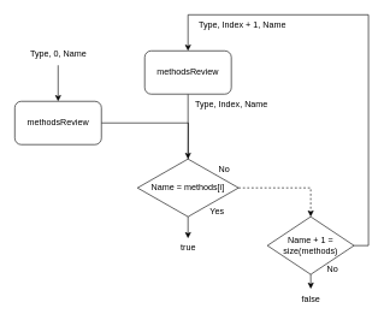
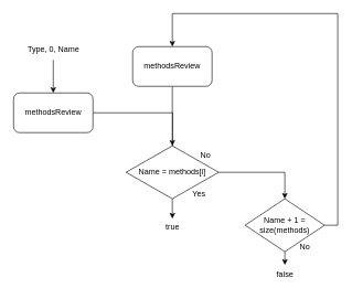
  <mxCell id="0" />
  <mxCell id="1" parent="0" />
  <mxCell id="2" style="edgeStyle=orthogonalEdgeStyle;rounded=0;orthogonalLoop=1;jettySize=auto;html=1;exitX=1;exitY=0.5;exitDx=0;exitDy=0;" edge="1" parent="1" source="3"><mxGeometry relative="1" as="geometry"><mxPoint x="260" y="270" as="targetPoint" /></mxGeometry></mxCell>
  <mxCell id="3" value="methodsReview" style="rounded=1;whiteSpace=wrap;html=1;" vertex="1" parent="1"><mxGeometry x="20" y="140" width="120" height="60" as="geometry" /></mxCell>
  <mxCell id="4" value="" style="endArrow=classic;html=1;rounded=0;entryX=0.5;entryY=0;entryDx=0;entryDy=0;" edge="1" parent="1" target="3"><mxGeometry width="50" height="50" relative="1" as="geometry"><mxPoint x="80" y="90" as="sourcePoint" /><mxPoint x="510" y="130" as="targetPoint" /></mxGeometry></mxCell>
  <mxCell id="5" value="Type, 0, Name" style="text;html=1;align=center;verticalAlign=middle;resizable=0;points=[];autosize=1;strokeColor=none;fillColor=none;" vertex="1" parent="1"><mxGeometry x="30" y="60" width="100" height="30" as="geometry" /></mxCell>
  <mxCell id="6" style="edgeStyle=orthogonalEdgeStyle;rounded=0;orthogonalLoop=1;jettySize=auto;html=1;exitX=0.5;exitY=1;exitDx=0;exitDy=0;entryX=0.5;entryY=0;entryDx=0;entryDy=0;" edge="1" parent="1" source="7" target="10"><mxGeometry relative="1" as="geometry" /></mxCell>
  <mxCell id="7" value="methodsReview" style="rounded=1;whiteSpace=wrap;html=1;" vertex="1" parent="1"><mxGeometry x="200" y="70" width="120" height="60" as="geometry" /></mxCell>
  <mxCell id="8" style="edgeStyle=orthogonalEdgeStyle;rounded=0;orthogonalLoop=1;jettySize=auto;html=1;exitX=0.5;exitY=1;exitDx=0;exitDy=0;" edge="1" parent="1" source="10"><mxGeometry relative="1" as="geometry"><mxPoint x="260" y="330" as="targetPoint" /></mxGeometry></mxCell>
- <mxCell id="9" style="edgeStyle=orthogonalEdgeStyle;rounded=0;orthogonalLoop=1;jettySize=auto;html=1;exitX=1;exitY=0.5;exitDx=0;exitDy=0;entryX=0.5;entryY=0;entryDx=0;entryDy=0;dashed=1;" edge="1" parent="1" source="10" target="17"><mxGeometry relative="1" as="geometry"><mxPoint x="430" y="300" as="targetPoint" /><Array as="points"><mxPoint x="430" y="260" /></Array></mxGeometry></mxCell>
+ <mxCell id="9" style="edgeStyle=orthogonalEdgeStyle;rounded=0;orthogonalLoop=1;jettySize=auto;html=1;exitX=1;exitY=0.5;exitDx=0;exitDy=0;entryX=0.5;entryY=0;entryDx=0;entryDy=0;" edge="1" parent="1" source="10" target="17"><mxGeometry relative="1" as="geometry"><mxPoint x="430" y="300" as="targetPoint" /><Array as="points"><mxPoint x="430" y="260" /></Array></mxGeometry></mxCell>
  <mxCell id="10" value="Name = methods[i]" style="rhombus;whiteSpace=wrap;html=1;" vertex="1" parent="1"><mxGeometry x="190" y="220" width="140" height="80" as="geometry" /></mxCell>
- <mxCell id="11" value="Type, Index, Name" style="text;html=1;align=center;verticalAlign=middle;resizable=0;points=[];autosize=1;strokeColor=none;fillColor=none;" vertex="1" parent="1"><mxGeometry x="260" y="130" width="120" height="30" as="geometry" /></mxCell>
  <mxCell id="12" value="Yes" style="text;html=1;align=center;verticalAlign=middle;resizable=0;points=[];autosize=1;strokeColor=none;fillColor=none;" vertex="1" parent="1"><mxGeometry x="280" y="278" width="40" height="30" as="geometry" /></mxCell>
  <mxCell id="13" value="true" style="text;html=1;align=center;verticalAlign=middle;resizable=0;points=[];autosize=1;strokeColor=none;fillColor=none;" vertex="1" parent="1"><mxGeometry x="240" y="328" width="40" height="30" as="geometry" /></mxCell>
  <mxCell id="14" value="No" style="text;html=1;align=center;verticalAlign=middle;resizable=0;points=[];autosize=1;strokeColor=none;fillColor=none;" vertex="1" parent="1"><mxGeometry x="290" y="220" width="40" height="30" as="geometry" /></mxCell>
  <mxCell id="15" style="edgeStyle=orthogonalEdgeStyle;rounded=0;orthogonalLoop=1;jettySize=auto;html=1;exitX=0.5;exitY=1;exitDx=0;exitDy=0;" edge="1" parent="1" source="17"><mxGeometry relative="1" as="geometry"><mxPoint x="430.118" y="400" as="targetPoint" /></mxGeometry></mxCell>
  <mxCell id="16" style="edgeStyle=orthogonalEdgeStyle;rounded=0;orthogonalLoop=1;jettySize=auto;html=1;exitX=1;exitY=0.5;exitDx=0;exitDy=0;entryX=0.5;entryY=0;entryDx=0;entryDy=0;" edge="1" parent="1" source="17" target="7"><mxGeometry relative="1" as="geometry"><mxPoint x="270" y="20" as="targetPoint" /><Array as="points"><mxPoint x="510" y="340" /><mxPoint x="510" y="20" /><mxPoint x="260" y="20" /></Array></mxGeometry></mxCell>
  <mxCell id="17" value="Name + 1 = size(methods)" style="rhombus;whiteSpace=wrap;html=1;" vertex="1" parent="1"><mxGeometry x="370" y="300" width="120" height="80" as="geometry" /></mxCell>
  <mxCell id="18" value="No" style="text;html=1;align=center;verticalAlign=middle;resizable=0;points=[];autosize=1;strokeColor=none;fillColor=none;" vertex="1" parent="1"><mxGeometry x="440" y="358" width="40" height="30" as="geometry" /></mxCell>
  <mxCell id="19" value="false" style="text;html=1;align=center;verticalAlign=middle;resizable=0;points=[];autosize=1;strokeColor=none;fillColor=none;" vertex="1" parent="1"><mxGeometry x="405" y="400" width="50" height="30" as="geometry" /></mxCell>
- <mxCell id="20" value="Type, Index + 1, Name" style="text;html=1;align=center;verticalAlign=middle;resizable=0;points=[];autosize=1;strokeColor=none;fillColor=none;" vertex="1" parent="1"><mxGeometry x="265" y="20" width="140" height="30" as="geometry" /></mxCell>
